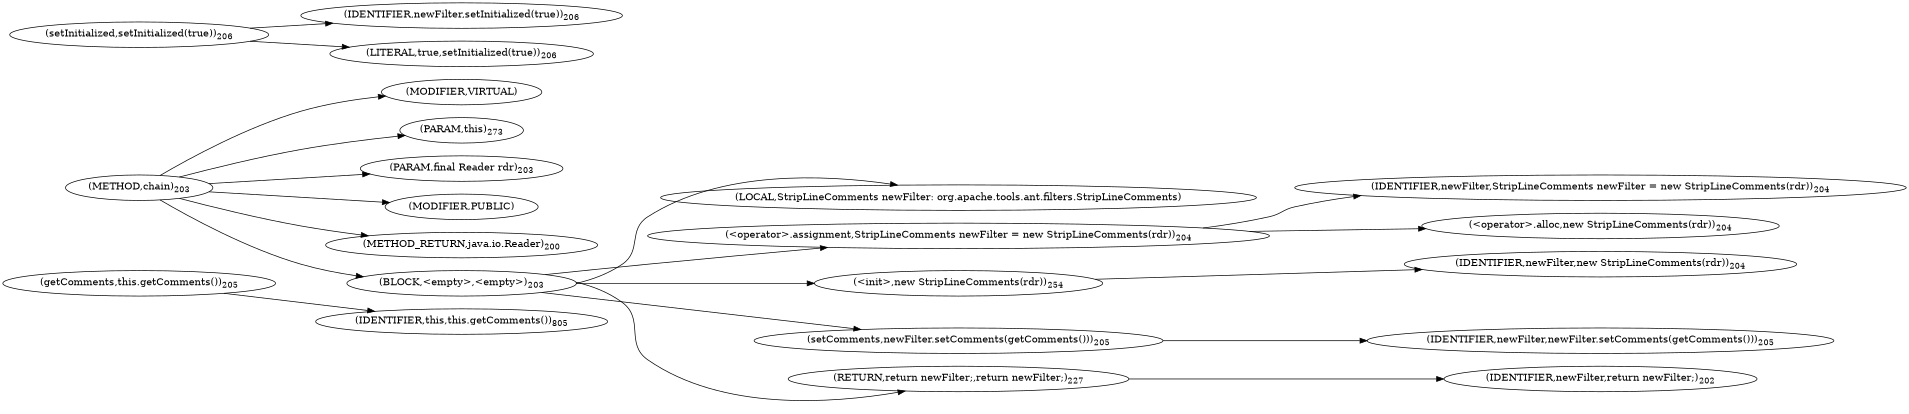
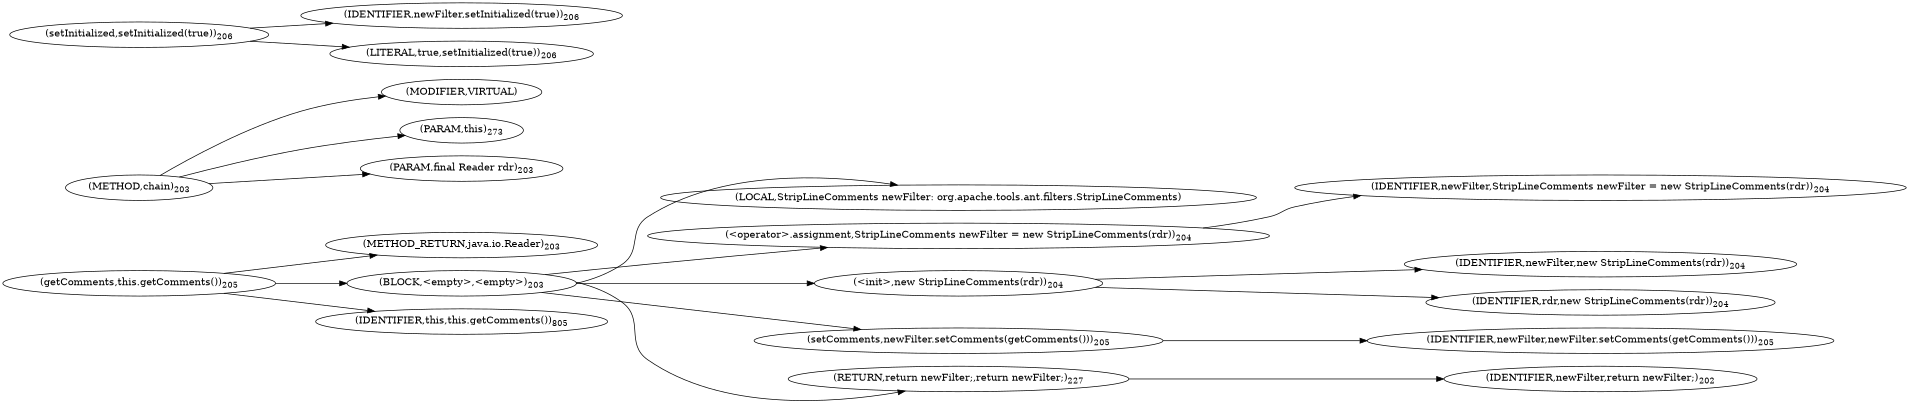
  digraph {
    rankdir=LR
    n1 [label=<(METHOD,chain)<SUB>203</SUB>>]
    n2 [label=<(PARAM,this)<SUB>273</SUB>>]
    n3 [label=<(PARAM,final Reader rdr)<SUB>203</SUB>>]
    n4 [label=<(BLOCK,&lt;empty&gt;,&lt;empty&gt;)<SUB>203</SUB>>]
-   n5 [label=<(MODIFIER,PUBLIC)>]
    n6 [label=<(MODIFIER,VIRTUAL)>]
-   n7 [label=<(METHOD_RETURN,java.io.Reader)<SUB>200</SUB>>]
+   n7 [label=<(METHOD_RETURN,java.io.Reader)<SUB>203</SUB>>]
    n8 [label=<(LOCAL,StripLineComments newFilter: org.apache.tools.ant.filters.StripLineComments)>]
    n9 [label=<(&lt;operator&gt;.assignment,StripLineComments newFilter = new StripLineComments(rdr))<SUB>204</SUB>>]
-   n10 [label=<(&lt;init&gt;,new StripLineComments(rdr))<SUB>254</SUB>>]
+   n10 [label=<(&lt;init&gt;,new StripLineComments(rdr))<SUB>204</SUB>>]
    n11 [label=<(setComments,newFilter.setComments(getComments()))<SUB>205</SUB>>]
    n12 [label=<(RETURN,return newFilter;,return newFilter;)<SUB>227</SUB>>]
    n13 [label=<(IDENTIFIER,newFilter,StripLineComments newFilter = new StripLineComments(rdr))<SUB>204</SUB>>]
-   n14 [label=<(&lt;operator&gt;.alloc,new StripLineComments(rdr))<SUB>204</SUB>>]
    n15 [label=<(IDENTIFIER,newFilter,new StripLineComments(rdr))<SUB>204</SUB>>]
+   n16 [label=<(IDENTIFIER,rdr,new StripLineComments(rdr))<SUB>204</SUB>>]
    n17 [label=<(IDENTIFIER,newFilter,newFilter.setComments(getComments()))<SUB>205</SUB>>]
    n18 [label=<(setInitialized,setInitialized(true))<SUB>206</SUB>>]
    n19 [label=<(IDENTIFIER,newFilter,setInitialized(true))<SUB>206</SUB>>]
    n20 [label=<(LITERAL,true,setInitialized(true))<SUB>206</SUB>>]
    n21 [label=<(IDENTIFIER,newFilter,return newFilter;)<SUB>202</SUB>>]
    n22 [label=<(getComments,this.getComments())<SUB>205</SUB>>]
    n23 [label=<(IDENTIFIER,this,this.getComments())<SUB>805</SUB>>]
    n1 -> n2
    n1 -> n3
-   n1 -> n4
-   n1 -> n5
+   n22 -> n4
    n1 -> n6
-   n1 -> n7
+   n22 -> n7
    n4 -> n8
    n4 -> n9
    n4 -> n10
    n4 -> n11
    n4 -> n12
    n9 -> n13
-   n9 -> n14
    n10 -> n15
+   n10 -> n16
    n11 -> n17
    n12 -> n21
    n18 -> n19
    n18 -> n20
    n22 -> n23
  }
